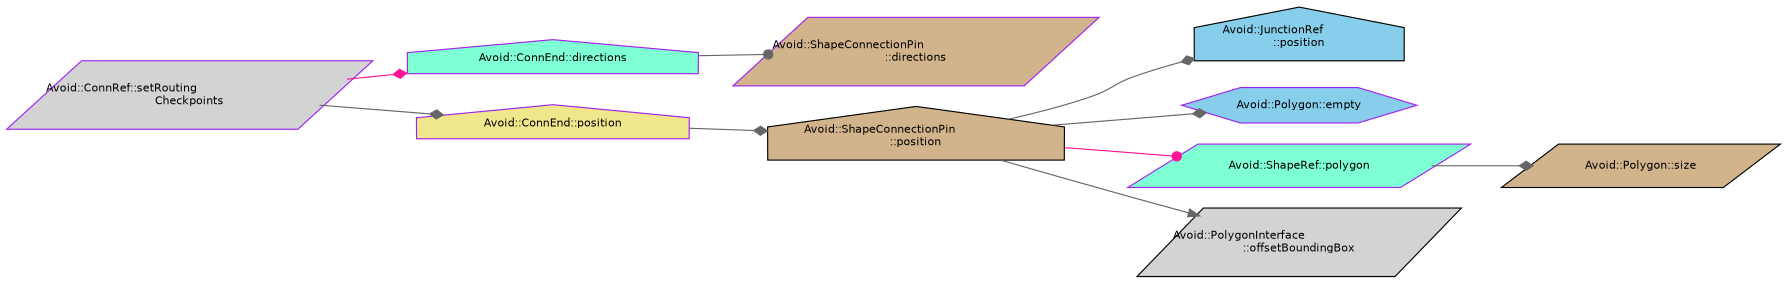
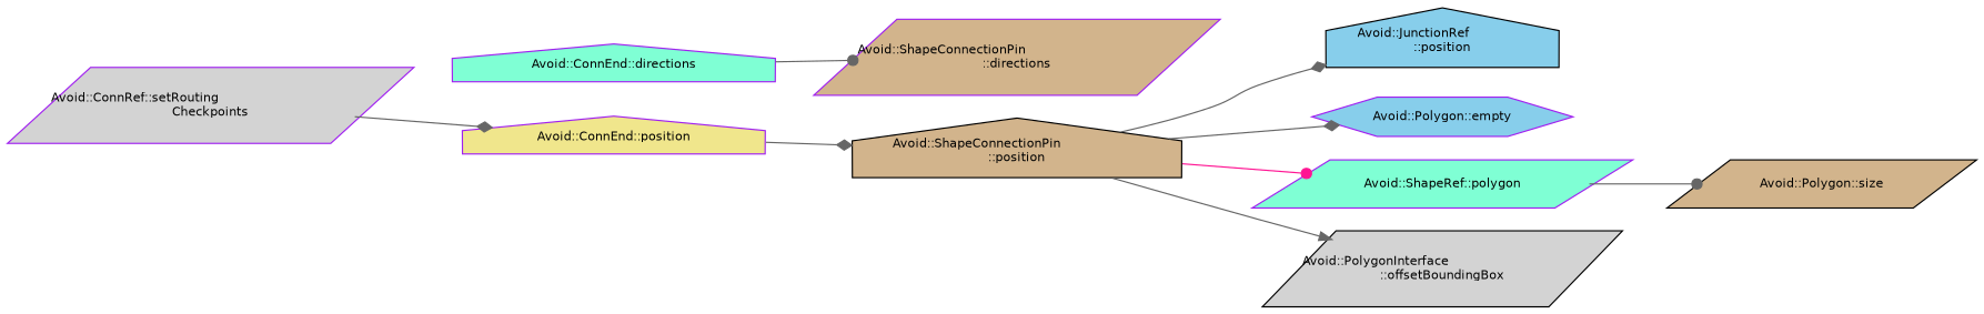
  digraph {
    rankdir=LR
    node [color=purple fillcolor=tan fontname=Helvetica fontsize=10 shape=parallelogram style=filled]
    edge [arrowhead=diamond color=gray40 fontname=Helvetica fontsize=10 labelfontname=Helvetica labelfontsize=10 style=solid]
    n1 [fillcolor=lightgrey fontcolor=black height=0.2 label="Avoid::ConnRef::setRouting\lCheckpoints" width=0.4]
    n2 [fillcolor=aquamarine height=0.2 label="Avoid::ConnEnd::directions" shape=house width=0.4]
    n3 [fillcolor=khaki height=0.2 label="Avoid::ConnEnd::position" shape=house width=0.4]
    n4 [height=0.2 label="Avoid::ShapeConnectionPin\l::directions" width=0.4]
    n5 [color=black height=0.2 label="Avoid::ShapeConnectionPin\l::position" shape=house width=0.4]
    n6 [color=black fillcolor=skyblue height=0.2 label="Avoid::JunctionRef\l::position" shape=house width=0.4]
    n7 [fillcolor=skyblue height=0.2 label="Avoid::Polygon::empty" shape=hexagon width=0.4]
    n8 [fillcolor=aquamarine height=0.2 label="Avoid::ShapeRef::polygon" width=0.4]
    n9 [color=black fillcolor=lightgrey height=0.2 label="Avoid::PolygonInterface\l::offsetBoundingBox" width=0.4]
    n10 [color=black height=0.2 label="Avoid::Polygon::size" width=0.4]
-   n1 -> n2 [color=deeppink]
    n1 -> n3
    n2 -> n4 [arrowhead=dot]
    n3 -> n5
    n5 -> n6
    n5 -> n7
    n5 -> n8 [arrowhead=dot color=deeppink]
    n5 -> n9 [arrowhead=normal]
-   n8 -> n10
+   n8 -> n10 [arrowhead=dot]
  }
